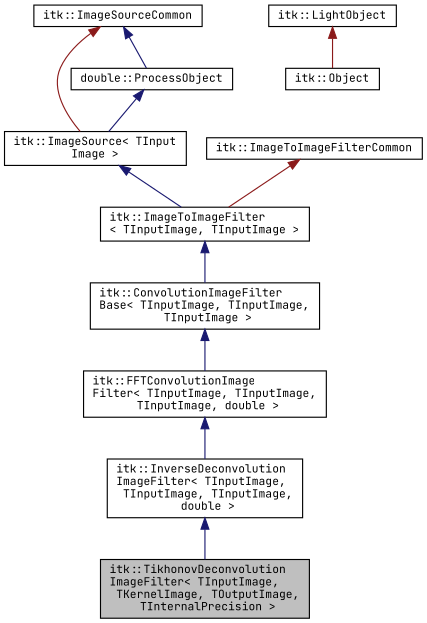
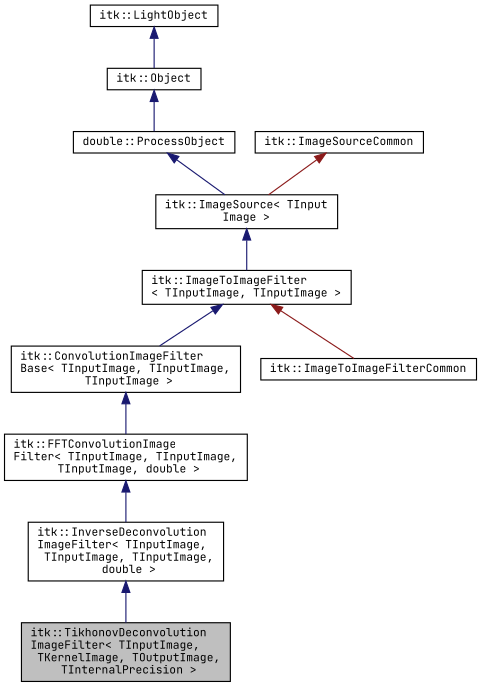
  digraph {
    fontname="JetBrains Mono"
    rankdir=TB
    node [color=black fillcolor=white fontname="JetBrains Mono" fontsize=10 shape=record style=filled]
    edge [color=midnightblue dir=back fontname="JetBrains Mono" fontsize=10 labelfontname=Helvetica labelfontsize=10 style=solid]
    n1 [fillcolor=grey75 fontcolor=black height=0.2 label="itk::TikhonovDeconvolution\lImageFilter\< TInputImage,\l TKernelImage, TOutputImage,\l TInternalPrecision \>" width=0.4]
    n2 [height=0.2 label="itk::InverseDeconvolution\lImageFilter\< TInputImage,\l TInputImage, TInputImage,\l double \>" width=0.4]
    n3 [height=0.2 label="itk::FFTConvolutionImage\lFilter\< TInputImage, TInputImage,\l TInputImage, double \>" width=0.4]
    n4 [height=0.2 label="itk::ConvolutionImageFilter\lBase\< TInputImage, TInputImage,\l TInputImage \>" width=0.4]
    n5 [height=0.2 label="itk::ImageToImageFilter\l\< TInputImage, TInputImage \>" width=0.4]
    n6 [height=0.2 label="itk::ImageSource\< TInput\lImage \>" width=0.4]
    n7 [height=0.2 label="double::ProcessObject" width=0.4]
    n8 [height=0.2 label="itk::Object" width=0.4]
    n9 [height=0.2 label="itk::LightObject" width=0.4]
    n10 [height=0.2 label="itk::ImageSourceCommon" width=0.4]
    n11 [height=0.2 label="itk::ImageToImageFilterCommon" width=0.4]
    n2 -> n1
    n3 -> n2
    n4 -> n3
    n5 -> n4
    n6 -> n5
    n7 -> n6
-   n10 -> n7
-   n9 -> n8 [color=firebrick4]
+   n8 -> n7
+   n9 -> n8
    n10 -> n6 [color=firebrick4]
-   n11 -> n5 [color=firebrick4]
+   n5 -> n11 [color=firebrick4]
  }
